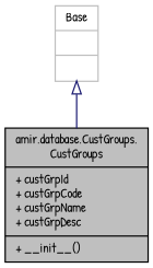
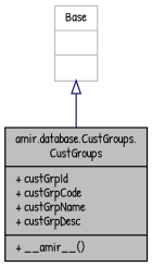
  digraph {
    fontname="Patrick Hand"
    node [fontname="Patrick Hand" fontsize=10 shape=record style=filled]
-   n1 [color=black fillcolor=grey75 fontcolor=black height=0.2 label="{amir.database.CustGroups.\lCustGroups\n|+ custGrpId\l+ custGrpCode\l+ custGrpName\l+ custGrpDesc\l|+ __init__()\l}" width=0.4]
+   n1 [color=black fillcolor=grey75 fontcolor=black height=0.2 label="{amir.database.CustGroups.\lCustGroups\n|+ custGrpId\l+ custGrpCode\l+ custGrpName\l+ custGrpDesc\l|+ __amir__()\l}" width=0.4]
    n2 [color=grey75 fillcolor=white height=0.2 label="{Base\n||}" width=0.4]
    n2 -> n1 [arrowtail=onormal color=midnightblue dir=back fontname="Patrick Hand" fontsize=10 labelfontname="FreeSans.ttf" labelfontsize=10 style=solid]
  }
